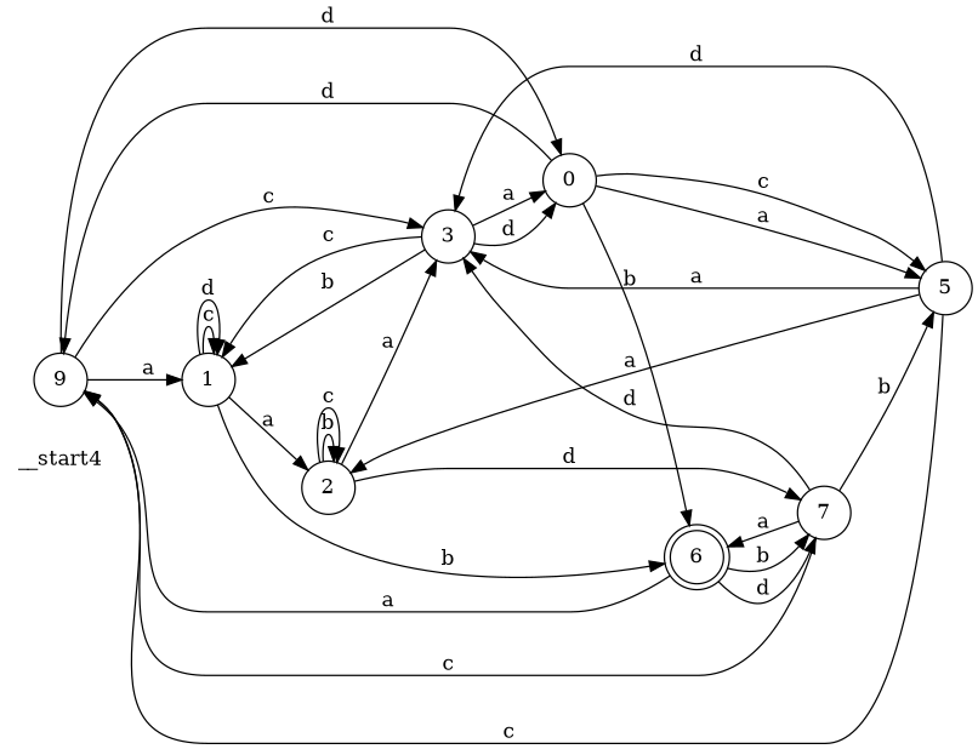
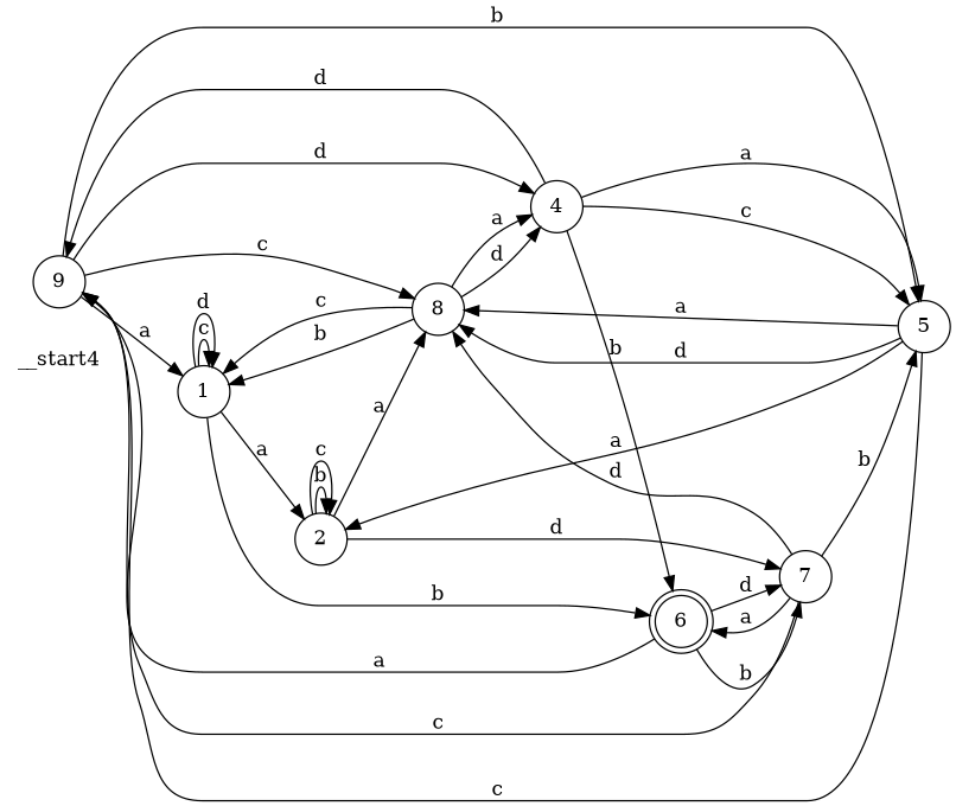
  digraph {
    rankdir=LR
    node [shape=circle color=black fillcolor=white style=filled]
    n1 [label=__start4 shape=none color="" fillcolor="" style=""]
    n2 [label=9]
    n3 [label=1]
-   n4 [label=3]
-   n5 [label=0]
+   n4 [label=8]
+   n5 [label=4]
    n6 [label=5]
    n7 [label=2]
    n8 [label=6 shape=doublecircle style="rounded,filled"]
    n9 [label=7]
    n2 -> n3 [label=a]
    n2 -> n4 [label=c]
    n2 -> n5 [label=d]
+   n2 -> n6 [label=b]
    n3 -> n3 [label=c]
    n3 -> n3 [label=d]
    n3 -> n7 [label=a]
    n3 -> n8 [label=b]
    n4 -> n3 [label=b]
    n4 -> n3 [label=c]
    n4 -> n5 [label=a]
    n4 -> n5 [label=d]
    n5 -> n2 [label=d]
    n5 -> n6 [label=a]
    n5 -> n6 [label=c]
    n5 -> n8 [label=b]
    n6 -> n2 [label=c]
    n6 -> n4 [label=a]
    n6 -> n4 [label=d]
    n6 -> n7 [label=a]
    n7 -> n4 [label=a]
    n7 -> n7 [label=b]
    n7 -> n7 [label=c]
    n7 -> n9 [label=d]
    n8 -> n2 [label=a]
    n8 -> n9 [label=b]
    n8 -> n9 [label=d]
    n9 -> n2 [label=c]
    n9 -> n4 [label=d]
    n9 -> n6 [label=b]
    n9 -> n8 [label=a]
  }
